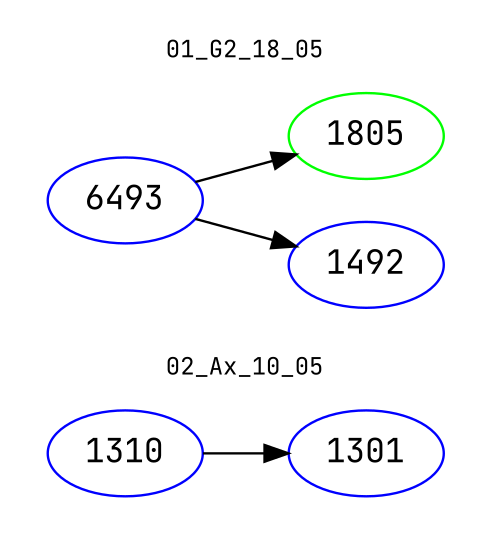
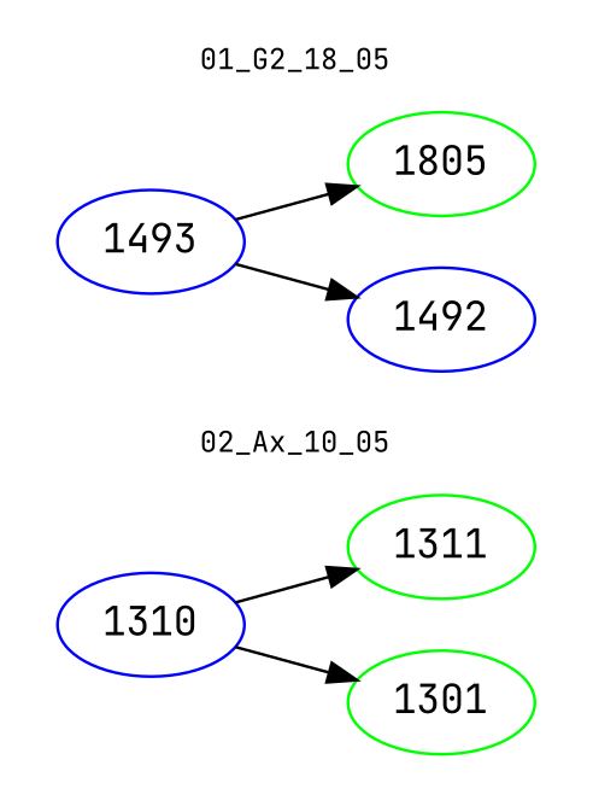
  digraph {
    fontname="JetBrains Mono"
    rankdir=LR
    node [color=blue fontname="JetBrains Mono"]
    edge [color=black fontname="JetBrains Mono"]
    n1 [label=1310]
-   n2 [label=1301]
-   n4 [label=6493]
+   n2 [color=green label=1301]
+   n3 [color=green label=1311]
+   n4 [label=1493]
    n5 [label=1492]
    n6 [color=green label=1805]
    subgraph cluster_1 {
      color=white
      fontsize=10
      label="02_Ax_10_05"
      n1
      n2
+     n3
    }
    subgraph cluster_2 {
      color=white
      fontsize=10
      label="01_G2_18_05"
      n4
      n5
      n6
    }
    n1 -> n2
+   n1 -> n3
    n4 -> n5
    n4 -> n6
  }
